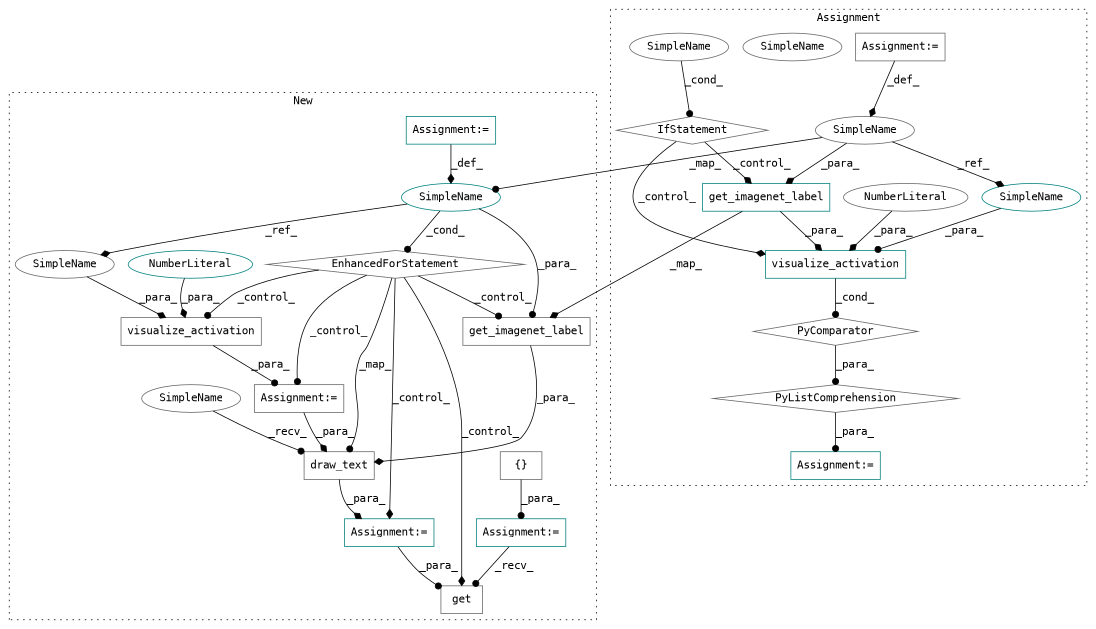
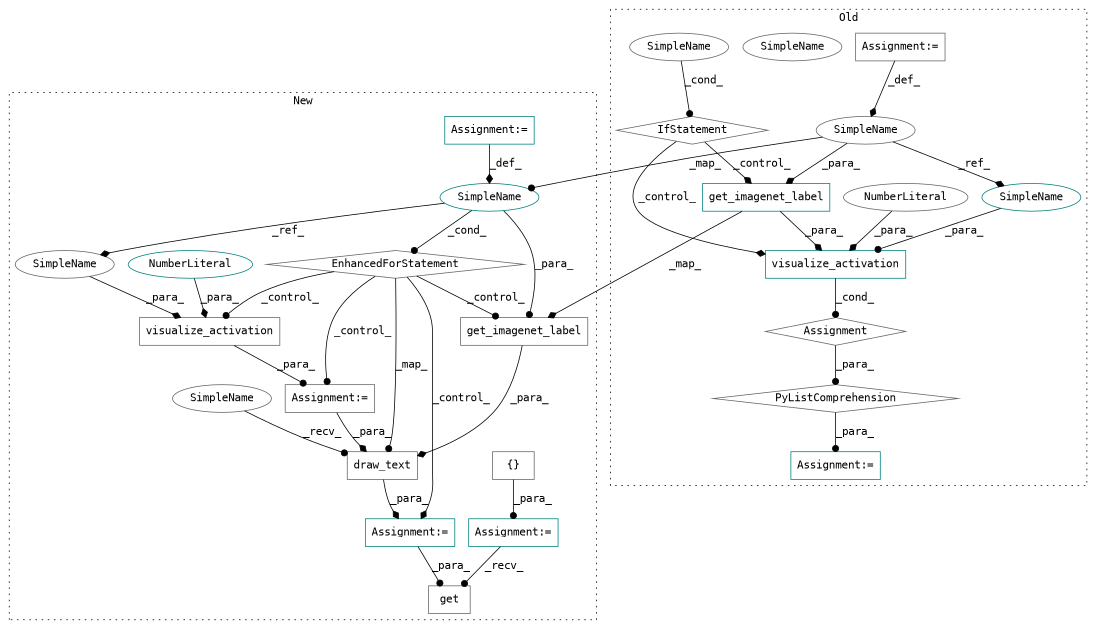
  digraph {
    fontname="DejaVu Sans Mono"
    node [a=42 color=gray40 fontname="DejaVu Sans Mono" l=3 s=870 shape=box]
    edge [arrowhead=dot fontname="DejaVu Sans Mono"]
    n1 [a=109 l=166 label=PyListComprehension s=737 shape=diamond]
-   n2 [a=113 l=25 label=PyComparator shape=diamond]
+   n2 [a=113 l=25 label=Assignment shape=diamond]
    n3 [a=7 l=25 label="Assignment:="]
    n4 [a=7 color=teal l=12 label="Assignment:=" s=725]
    n5 [label=SimpleName s=873 shape=ellipse]
    n6 [a=32 color=teal l="21,1" label=visualize_activation s="737,811"]
    n7 [a=34 label=NumberLiteral s=808 shape=ellipse]
    n8 [l=5 label=SimpleName s=890 shape=ellipse]
    n9 [a=25 l=25 label=IfStatement shape=diamond]
    n10 [a=32 color=teal l="19,1" label=get_imagenet_label s="784,806"]
    n11 [l=5 label=SimpleName s=890 shape=ellipse]
    n12 [color=teal label=SimpleName s=774 shape=ellipse]
    n13 [a=4 l=2 label="{}" s=772]
    n14 [a=7 color=teal l=1 label="Assignment:=" s=752]
    n15 [a=32 l="7,1" label=get s="986,996"]
    n16 [a=70 l="53,2" label=EnhancedForStatement s="780,850" shape=diamond]
    n17 [a=7 color=teal l="53,2" label="Assignment:=" s="780,850"]
    n18 [color=teal label=SimpleName s=837 shape=ellipse]
    n19 [a=7 l=1 label="Assignment:=" s=863]
    n20 [a=7 color=teal l=1 label="Assignment:=" s=920]
    n21 [a=32 l="21,1" label=visualize_activation s="864,908"]
    n22 [a=34 color=teal label=NumberLiteral s=905 shape=ellipse]
    n23 [a=32 l="10,1" label=draw_text s="927,970"]
    n24 [a=32 l="19,1" label=get_imagenet_label s="947,969"]
    n25 [label=SimpleName s=901 shape=ellipse]
    n26 [l=5 label=SimpleName s=921 shape=ellipse]
    subgraph cluster_1 {
-     label=Assignment
+     label=Old
      style=dotted
      n1
      n2
      n3
      n4
      n5
      n6
      n7
      n8
      n9
      n10
      n11
      n12
    }
    subgraph cluster_2 {
      label=New
      style=dotted
      n13
      n14
      n15
      n16
      n17
      n18
      n19
      n20
      n21
      n22
      n23
      n24
      n25
      n26
    }
    n1 -> n4 [label=_para_]
    n2 -> n1 [label=_para_]
    n3 -> n5 [arrowhead=diamond label=_def_]
    n5 -> n10 [arrowhead=diamond label=_para_]
    n5 -> n12 [arrowhead=diamond label=_ref_]
    n5 -> n18 [label=_map_]
    n6 -> n2 [label=_cond_]
    n7 -> n6 [arrowhead=diamond label=_para_]
    n9 -> n6 [arrowhead=diamond label=_control_]
    n9 -> n10 [arrowhead=diamond label=_control_]
    n10 -> n6 [arrowhead=diamond label=_para_]
    n10 -> n24 [arrowhead=diamond label=_map_]
    n11 -> n9 [label=_cond_]
    n12 -> n6 [label=_para_]
    n13 -> n14 [label=_para_]
    n14 -> n15 [label=_recv_]
-   n16 -> n15 [arrowhead=diamond label=_control_]
    n16 -> n19 [label=_control_]
    n16 -> n20 [arrowhead=diamond label=_control_]
    n16 -> n21 [label=_control_]
    n16 -> n23 [label=_map_]
    n16 -> n24 [label=_control_]
    n17 -> n18 [arrowhead=diamond label=_def_]
    n18 -> n16 [label=_cond_]
    n18 -> n24 [label=_para_]
    n18 -> n25 [arrowhead=diamond label=_ref_]
    n19 -> n23 [arrowhead=diamond label=_para_]
    n20 -> n15 [label=_para_]
    n21 -> n19 [label=_para_]
    n22 -> n21 [arrowhead=diamond label=_para_]
    n23 -> n20 [arrowhead=diamond label=_para_]
    n24 -> n23 [arrowhead=diamond label=_para_]
    n25 -> n21 [arrowhead=diamond label=_para_]
    n26 -> n23 [label=_recv_]
  }
